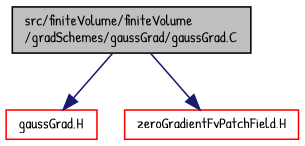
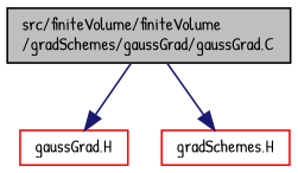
  digraph {
    fontname="Patrick Hand"
    node [color=red fontname="Patrick Hand" fontsize=10 shape=record]
    edge [color=midnightblue fontname="Patrick Hand" fontsize=10 labelfontname=FreeSans labelfontsize=10 style=solid]
    n1 [color=black fillcolor=grey75 fontcolor=black height=0.2 label="src/finiteVolume/finiteVolume\l/gradSchemes/gaussGrad/gaussGrad.C" style=filled width=0.4]
    n2 [height=0.2 label="gaussGrad.H" width=0.4]
-   n3 [height=0.2 label="zeroGradientFvPatchField.H" width=0.4]
+   n3 [height=0.2 label="gradSchemes.H" width=0.4]
    n1 -> n2
    n1 -> n3
  }
